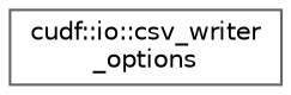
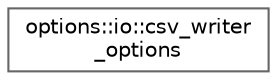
  digraph {
    rankdir=LR
-   n1 [color=grey40 fillcolor=white fontname=Helvetica fontsize=10 height=0.2 label="cudf::io::csv_writer\l_options" shape=box style=filled width=0.4]
+   n1 [color=grey40 fillcolor=white fontname=Helvetica fontsize=10 height=0.2 label="options::io::csv_writer\l_options" shape=box style=filled width=0.4]
  }
